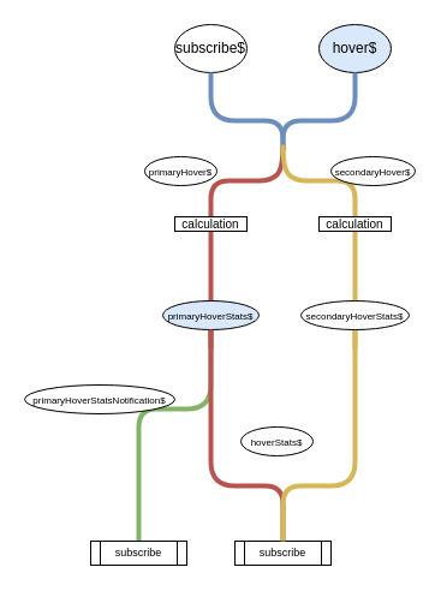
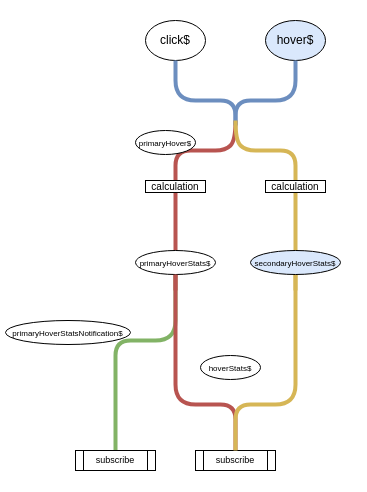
  <mxCell id="0" />
  <mxCell id="1" parent="0" />
  <mxCell id="2" value="" style="curved=1;endArrow=none;html=1;rounded=0;endFill=0;strokeWidth=4;movable=1;resizable=1;rotatable=1;deletable=1;editable=1;connectable=1;entryX=0.5;entryY=1;entryDx=0;entryDy=0;fillColor=#d5e8d4;strokeColor=#82b366;" parent="1" target="9" edge="1"><mxGeometry x="-0.414" y="-170" width="50" height="50" relative="1" as="geometry"><mxPoint x="115" y="450" as="sourcePoint" /><mxPoint x="175" y="280" as="targetPoint" /><Array as="points"><mxPoint x="115" y="370.02" /><mxPoint x="115" y="340.02" /><mxPoint x="145" y="340.02" /><mxPoint x="165" y="340" /><mxPoint x="175" y="330" /><mxPoint x="175" y="310" /></Array><mxPoint x="10" y="230" as="offset" /></mxGeometry></mxCell>
- <mxCell id="3" value="subscribe$" style="ellipse;whiteSpace=wrap;html=1;" parent="1" vertex="1"><mxGeometry x="145" y="20" width="60" height="40" as="geometry" /></mxCell>
+ <mxCell id="3" value="click$" style="ellipse;whiteSpace=wrap;html=1;" parent="1" vertex="1"><mxGeometry x="145" y="20" width="60" height="40" as="geometry" /></mxCell>
  <mxCell id="4" value="hover$" style="ellipse;whiteSpace=wrap;html=1;fillColor=#dae8fc;" parent="1" vertex="1"><mxGeometry x="265" y="20" width="60" height="40" as="geometry" /></mxCell>
  <mxCell id="5" value="" style="curved=1;endArrow=none;html=1;rounded=0;endFill=0;strokeWidth=4;movable=1;resizable=1;rotatable=1;deletable=1;editable=1;connectable=1;fillColor=#dae8fc;strokeColor=#6c8ebf;" parent="1" edge="1"><mxGeometry x="-0.414" y="-170" width="50" height="50" relative="1" as="geometry"><mxPoint x="235" y="119.98" as="sourcePoint" /><mxPoint x="175" y="60" as="targetPoint" /><Array as="points"><mxPoint x="235" y="130" /><mxPoint x="235" y="100" /><mxPoint x="205" y="100" /><mxPoint x="185" y="99.98" /><mxPoint x="175" y="89.98" /><mxPoint x="175" y="69.98" /></Array><mxPoint x="10" y="230" as="offset" /></mxGeometry></mxCell>
  <mxCell id="6" value="" style="curved=1;endArrow=none;html=1;rounded=0;endFill=0;strokeWidth=4;movable=1;resizable=1;rotatable=1;deletable=1;editable=1;connectable=1;fillColor=#f8cecc;strokeColor=#b85450;" parent="1" edge="1"><mxGeometry x="-0.414" y="-170" width="50" height="50" relative="1" as="geometry"><mxPoint x="175" y="290" as="sourcePoint" /><mxPoint x="235" y="120" as="targetPoint" /><Array as="points"><mxPoint x="175" y="180.02" /><mxPoint x="175" y="150.02" /><mxPoint x="205" y="150.02" /><mxPoint x="225" y="150" /><mxPoint x="235" y="140" /><mxPoint x="235" y="120" /></Array><mxPoint x="10" y="230" as="offset" /></mxGeometry></mxCell>
- <mxCell id="7" value="&lt;font style=&quot;font-size: 8px;&quot;&gt;primaryHover$&lt;/font&gt;" style="ellipse;whiteSpace=wrap;html=1;" parent="1" vertex="1"><mxGeometry x="120" y="130" width="60" height="24" as="geometry" /></mxCell>
+ <mxCell id="7" value="&lt;font style=&quot;font-size: 8px;&quot;&gt;primaryHover$&lt;/font&gt;" style="ellipse;whiteSpace=wrap;html=1;" parent="1" vertex="1"><mxGeometry x="135" y="130" width="60" height="24" as="geometry" /></mxCell>
  <mxCell id="8" value="calculation" style="rounded=0;whiteSpace=wrap;html=1;fontSize=10;verticalAlign=middle;spacing=2;align=center;labelPosition=center;verticalLabelPosition=middle;" parent="1" vertex="1"><mxGeometry x="145" y="180" width="60" height="12" as="geometry" /></mxCell>
- <mxCell id="9" value="&lt;font style=&quot;font-size: 8px;&quot;&gt;primaryHoverStats$&lt;/font&gt;" style="ellipse;whiteSpace=wrap;html=1;fillColor=#dae8fc;" parent="1" vertex="1"><mxGeometry x="135" y="250" width="80" height="24" as="geometry" /></mxCell>
+ <mxCell id="9" value="&lt;font style=&quot;font-size: 8px;&quot;&gt;primaryHoverStats$&lt;/font&gt;" style="ellipse;whiteSpace=wrap;html=1;" parent="1" vertex="1"><mxGeometry x="135" y="250" width="80" height="24" as="geometry" /></mxCell>
  <mxCell id="10" value="" style="curved=1;endArrow=none;html=1;rounded=0;endFill=0;strokeWidth=4;movable=1;resizable=1;rotatable=1;deletable=1;editable=1;connectable=1;fillColor=#f8cecc;strokeColor=#b85450;" parent="1" edge="1"><mxGeometry x="-0.414" y="-170" width="50" height="50" relative="1" as="geometry"><mxPoint x="235" y="450" as="sourcePoint" /><mxPoint x="175" y="274" as="targetPoint" /><Array as="points"><mxPoint x="235" y="434.02" /><mxPoint x="235" y="404.02" /><mxPoint x="205" y="404.02" /><mxPoint x="185" y="404" /><mxPoint x="175" y="394" /><mxPoint x="175" y="374" /></Array><mxPoint x="10" y="230" as="offset" /></mxGeometry></mxCell>
  <mxCell id="11" value="" style="curved=1;endArrow=none;html=1;rounded=0;endFill=0;strokeWidth=4;movable=1;resizable=1;rotatable=1;deletable=1;editable=1;connectable=1;fillColor=#dae8fc;strokeColor=#6c8ebf;" parent="1" edge="1"><mxGeometry x="-0.414" y="-170" width="50" height="50" relative="1" as="geometry"><mxPoint x="235" y="119.98" as="sourcePoint" /><mxPoint x="295" y="60" as="targetPoint" /><Array as="points"><mxPoint x="235" y="130" /><mxPoint x="235" y="100" /><mxPoint x="265" y="100" /><mxPoint x="285" y="99.98" /><mxPoint x="295" y="89.98" /><mxPoint x="295" y="69.98" /></Array><mxPoint x="10" y="230" as="offset" /></mxGeometry></mxCell>
  <mxCell id="12" value="subscribe" style="shape=process;whiteSpace=wrap;html=1;backgroundOutline=1;fontSize=9;" parent="1" vertex="1"><mxGeometry x="75" y="450" width="80" height="20" as="geometry" /></mxCell>
  <mxCell id="13" value="subscribe" style="shape=process;whiteSpace=wrap;html=1;backgroundOutline=1;fontSize=9;" parent="1" vertex="1"><mxGeometry x="195" y="450" width="80" height="20" as="geometry" /></mxCell>
- <mxCell id="14" value="&lt;font style=&quot;font-size: 8px;&quot;&gt;primaryHoverStatsNotification$&lt;/font&gt;" style="ellipse;whiteSpace=wrap;html=1;" parent="1" vertex="1"><mxGeometry x="20" y="320" width="125" height="24" as="geometry" /></mxCell>
+ <mxCell id="14" value="&lt;font style=&quot;font-size: 8px;&quot;&gt;primaryHoverStatsNotification$&lt;/font&gt;" style="ellipse;whiteSpace=wrap;html=1;" parent="1" vertex="1"><mxGeometry x="5" y="320" width="125" height="24" as="geometry" /></mxCell>
  <mxCell id="15" value="" style="curved=1;endArrow=none;html=1;rounded=0;endFill=0;strokeWidth=4;movable=1;resizable=1;rotatable=1;deletable=1;editable=1;connectable=1;fillColor=#fff2cc;strokeColor=#d6b656;" parent="1" edge="1"><mxGeometry x="-0.414" y="-170" width="50" height="50" relative="1" as="geometry"><mxPoint x="295" y="290" as="sourcePoint" /><mxPoint x="235" y="120" as="targetPoint" /><Array as="points"><mxPoint x="295" y="180.02" /><mxPoint x="295" y="150.02" /><mxPoint x="265" y="150.02" /><mxPoint x="245" y="150" /><mxPoint x="235" y="140" /><mxPoint x="235" y="120" /></Array><mxPoint x="10" y="230" as="offset" /></mxGeometry></mxCell>
  <mxCell id="16" value="" style="curved=1;endArrow=none;html=1;rounded=0;endFill=0;strokeWidth=4;movable=1;resizable=1;rotatable=1;deletable=1;editable=1;connectable=1;fillColor=#fff2cc;strokeColor=#d6b656;exitX=0.5;exitY=0;exitDx=0;exitDy=0;" parent="1" source="13" edge="1"><mxGeometry x="-0.414" y="-170" width="50" height="50" relative="1" as="geometry"><mxPoint x="235" y="444" as="sourcePoint" /><mxPoint x="295" y="274" as="targetPoint" /><Array as="points"><mxPoint x="235" y="434.02" /><mxPoint x="235" y="404.02" /><mxPoint x="265" y="404.02" /><mxPoint x="285" y="404" /><mxPoint x="295" y="394" /><mxPoint x="295" y="374" /></Array><mxPoint x="10" y="230" as="offset" /></mxGeometry></mxCell>
  <mxCell id="17" value="calculation" style="rounded=0;whiteSpace=wrap;html=1;fontSize=10;verticalAlign=middle;spacing=2;align=center;labelPosition=center;verticalLabelPosition=middle;" parent="1" vertex="1"><mxGeometry x="265" y="180" width="60" height="12" as="geometry" /></mxCell>
- <mxCell id="18" value="&lt;font style=&quot;font-size: 8px;&quot;&gt;secondaryHoverStats$&lt;/font&gt;" style="ellipse;whiteSpace=wrap;html=1;" parent="1" vertex="1"><mxGeometry x="250" y="250" width="90" height="24" as="geometry" /></mxCell>
- <mxCell id="19" value="&lt;font style=&quot;font-size: 8px;&quot;&gt;secondaryHover$&lt;/font&gt;" style="ellipse;whiteSpace=wrap;html=1;" parent="1" vertex="1"><mxGeometry x="275" y="130" width="70" height="24" as="geometry" /></mxCell>
+ <mxCell id="18" value="&lt;font style=&quot;font-size: 8px;&quot;&gt;secondaryHoverStats$&lt;/font&gt;" style="ellipse;whiteSpace=wrap;html=1;fillColor=#dae8fc;" parent="1" vertex="1"><mxGeometry x="250" y="250" width="90" height="24" as="geometry" /></mxCell>
  <mxCell id="20" value="&lt;font style=&quot;font-size: 8px;&quot;&gt;hoverStats$&lt;/font&gt;" style="ellipse;whiteSpace=wrap;html=1;" parent="1" vertex="1"><mxGeometry x="200" y="355" width="60" height="24" as="geometry" /></mxCell>
